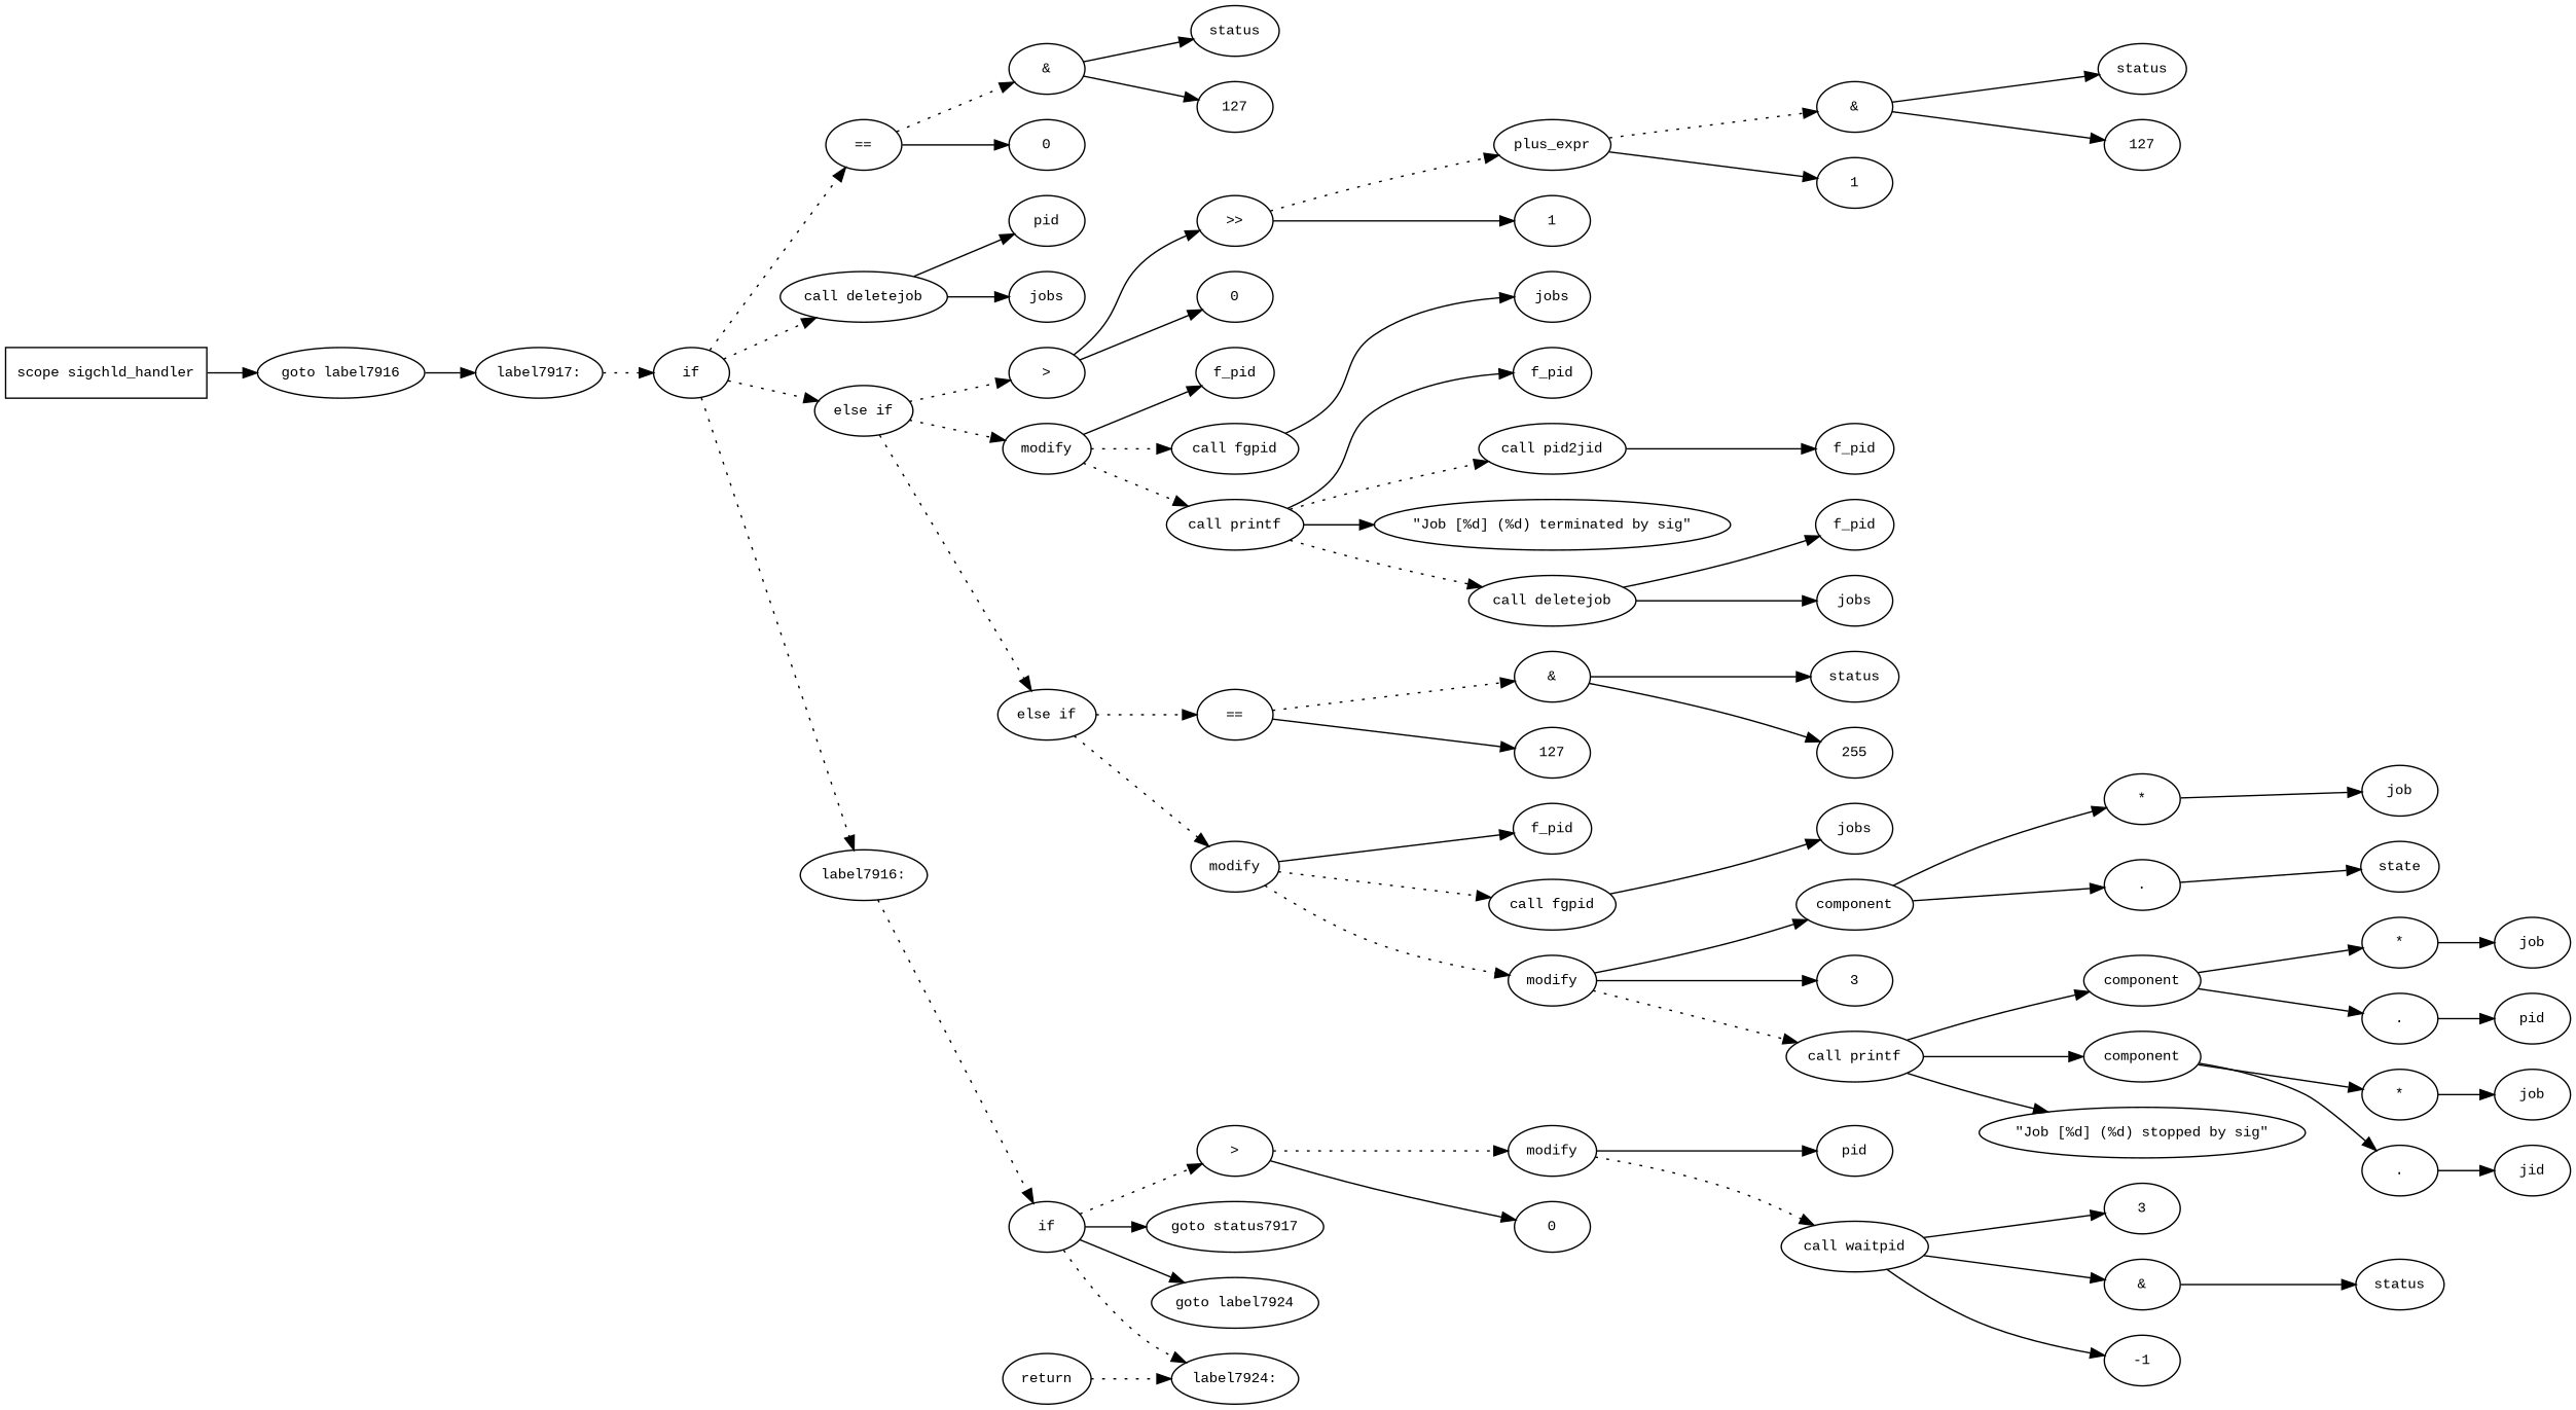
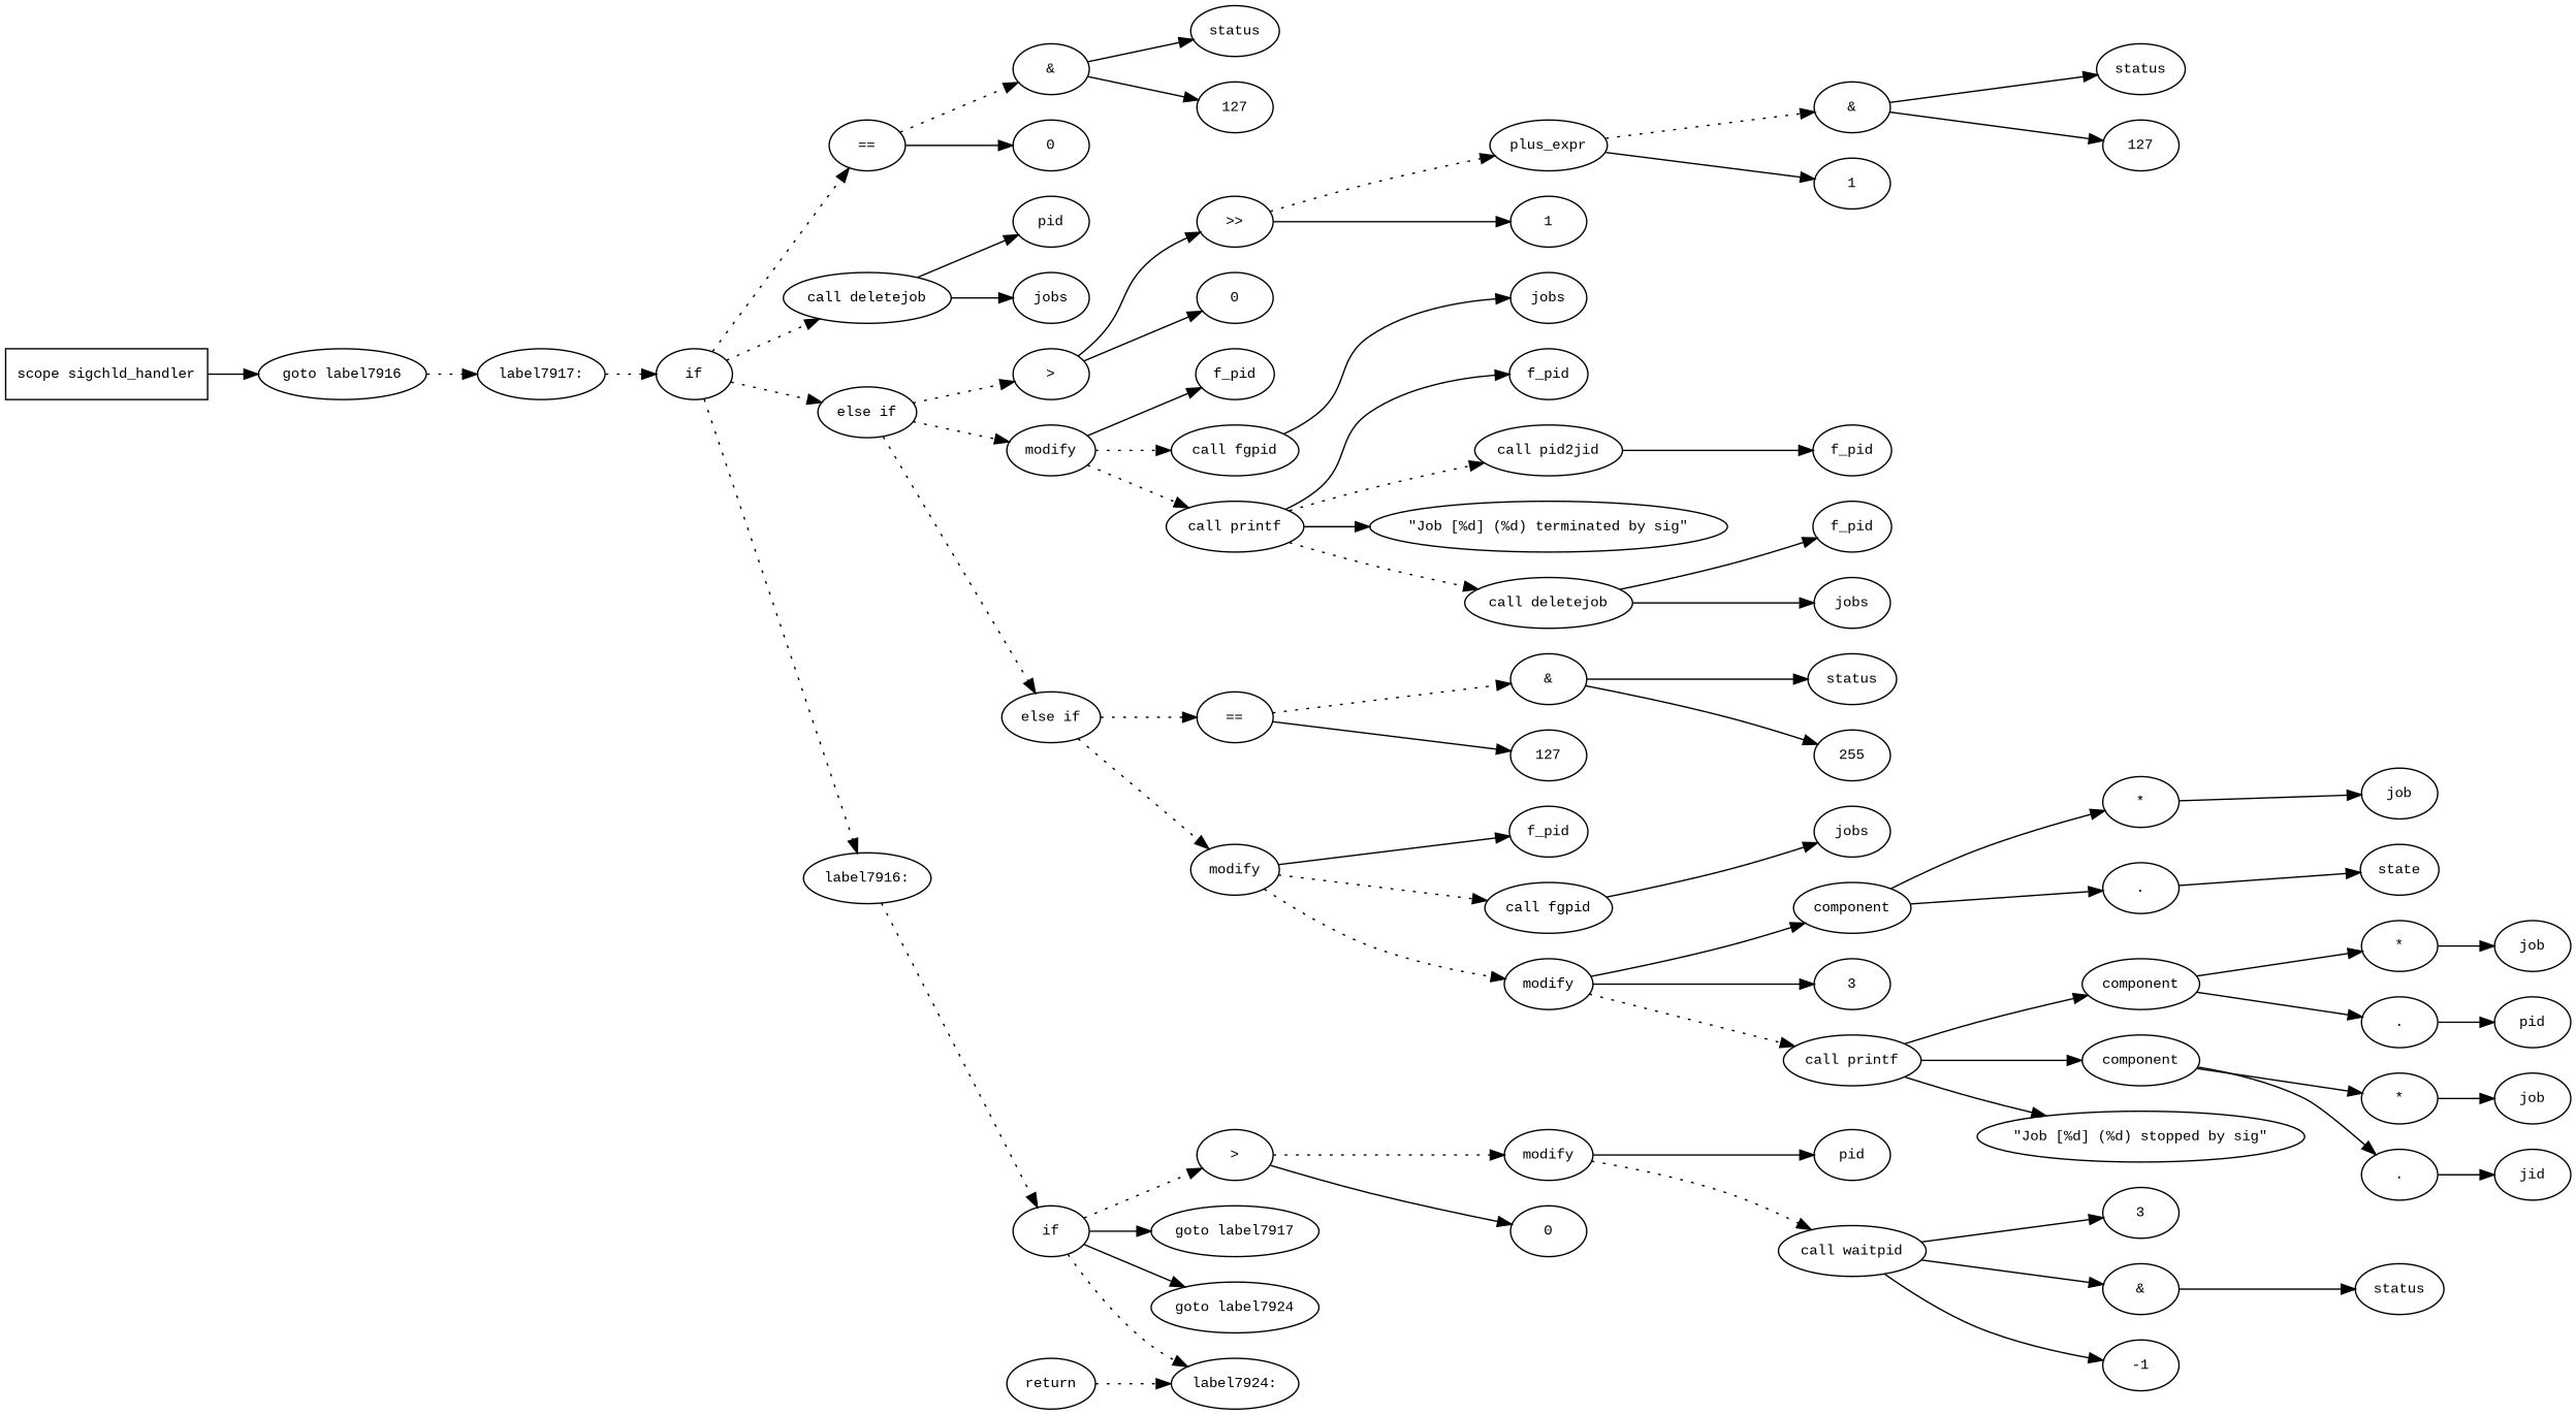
  digraph {
    fontname="Times New Roman"
    fontsize=10
    rankdir=LR
    node [fontname="Courier New" fontsize=10 shape=ellipse]
    edge [fontname="Times New Roman" fontsize=10]
    n1 [label="scope sigchld_handler" shape=box]
    n2 [label="goto label7916"]
    n3 [label="label7917:"]
    n4 [label=if]
    n5 [label="=="]
    n6 [label="call deletejob"]
    n7 [label="else if"]
    n8 [label="label7916:"]
    n9 [label="&"]
    n10 [label=0]
    n11 [label=pid]
    n12 [label=jobs]
    n13 [label=">"]
    n14 [label=modify]
    n15 [label="else if"]
    n16 [label=if]
    n17 [label=status]
    n18 [label=127]
    n19 [label=">>"]
    n20 [label=0]
    n21 [label=f_pid]
    n22 [label="call fgpid"]
    n23 [label="call printf"]
    n24 [label="=="]
    n25 [label=modify]
    n26 [label=plus_expr]
    n27 [label=1]
    n28 [label="&"]
    n29 [label=1]
    n30 [label=status]
    n31 [label=127]
    n32 [label=jobs]
    n33 [label=f_pid]
    n34 [label="call pid2jid"]
    n35 [label="\"Job [%d] (%d) terminated by sig\""]
    n36 [label="call deletejob"]
    n37 [label=f_pid]
    n38 [label=f_pid]
    n39 [label=jobs]
    n40 [label="&"]
    n41 [label=127]
    n42 [label=f_pid]
    n43 [label="call fgpid"]
    n44 [label=modify]
    n45 [label=status]
    n46 [label=255]
    n47 [label=jobs]
    n48 [label=component]
    n49 [label=3]
    n50 [label="call printf"]
    n51 [label="*"]
    n52 [label="."]
    n53 [label=component]
    n54 [label=component]
    n55 [label="\"Job [%d] (%d) stopped by sig\""]
    n56 [label=job]
    n57 [label=state]
    n58 [label="*"]
    n59 [label="."]
    n60 [label="*"]
    n61 [label="."]
    n62 [label=job]
    n63 [label=pid]
    n64 [label=job]
    n65 [label=jid]
    n66 [label=">"]
-   n67 [label="goto status7917"]
+   n67 [label="goto label7917"]
    n68 [label="goto label7924"]
    n69 [label="label7924:"]
    n70 [label=modify]
    n71 [label=0]
    n72 [label=pid]
    n73 [label="call waitpid"]
    n74 [label=3]
    n75 [label="&"]
    n76 [label=-1]
    n77 [label=status]
    n78 [label=return]
    n1 -> n2
-   n2 -> n3 [style=solid]
+   n2 -> n3 [style=dotted]
    n3 -> n4 [style=dotted]
    n4 -> n5 [style=dotted]
    n4 -> n6 [style=dotted]
    n4 -> n7 [style=dotted]
    n4 -> n8 [style=dotted]
    n5 -> n9 [style=dotted]
    n5 -> n10
    n6 -> n11
    n6 -> n12
    n7 -> n13 [style=dotted]
    n7 -> n14 [style=dotted]
    n7 -> n15 [style=dotted]
    n8 -> n16 [style=dotted]
    n9 -> n17
    n9 -> n18
    n13 -> n19
    n13 -> n20
    n14 -> n21
    n14 -> n22 [style=dotted]
    n14 -> n23 [style=dotted]
    n15 -> n24 [style=dotted]
    n15 -> n25 [style=dotted]
    n16 -> n66 [style=dotted]
    n16 -> n67
    n16 -> n68
    n16 -> n69 [style=dotted]
    n19 -> n26 [style=dotted]
    n19 -> n27
    n22 -> n32
    n23 -> n33
    n23 -> n34 [style=dotted]
    n23 -> n35
    n23 -> n36 [style=dotted]
    n24 -> n40 [style=dotted]
    n24 -> n41
    n25 -> n42
    n25 -> n43 [style=dotted]
    n25 -> n44 [style=dotted]
    n26 -> n28 [style=dotted]
    n26 -> n29
    n28 -> n30
    n28 -> n31
    n34 -> n37
    n36 -> n38
    n36 -> n39
    n40 -> n45
    n40 -> n46
    n43 -> n47
    n44 -> n48
    n44 -> n49
    n44 -> n50 [style=dotted]
    n48 -> n51
    n48 -> n52
    n50 -> n53
    n50 -> n54
    n50 -> n55
    n51 -> n56
    n52 -> n57
    n53 -> n58
    n53 -> n59
    n54 -> n60
    n54 -> n61
    n58 -> n62
    n59 -> n63
    n60 -> n64
    n61 -> n65
    n66 -> n70 [style=dotted]
    n66 -> n71
    n70 -> n72
    n70 -> n73 [style=dotted]
    n73 -> n74
    n73 -> n75
    n73 -> n76
    n75 -> n77
    n78 -> n69 [style=dotted]
  }
